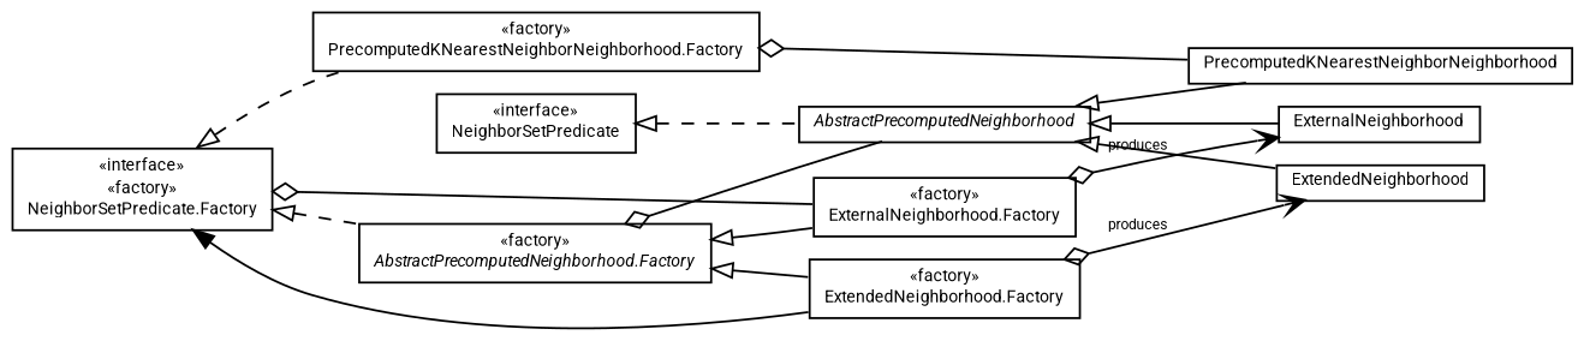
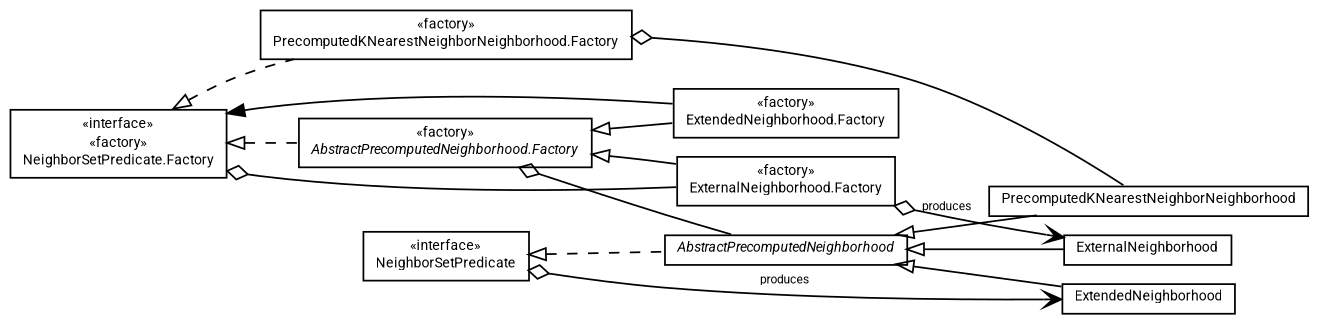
  digraph {
    nodesep=0.15
    rankdir=LR
    ranksep=0.25
    node [fontcolor=black fontname=Roboto fontsize=8 margin=0 shape=plaintext]
    edge [arrowtail=empty color=black dir=back fontname=Roboto fontsize=7 labelfontname=Roboto labelfontsize=7 weight=10]
    n1 [height=0 label=<<table title="de.lmu.ifi.dbs.elki.algorithm.outlier.spatial.neighborhood.AbstractPrecomputedNeighborhood" border="0" cellborder="1" cellspacing="0" cellpadding="2" href="AbstractPrecomputedNeighborhood.html" target="_parent"> 		<tr><td><table border="0" cellspacing="0" cellpadding="1"> 		<tr><td align="center" balign="center"> <font face="Roboto"><i>AbstractPrecomputedNeighborhood</i></font> </td></tr> 		</table></td></tr> 		</table>> width=0]
    n2 [height=0 label=<<table title="de.lmu.ifi.dbs.elki.algorithm.outlier.spatial.neighborhood.PrecomputedKNearestNeighborNeighborhood" border="0" cellborder="1" cellspacing="0" cellpadding="2" href="PrecomputedKNearestNeighborNeighborhood.html" target="_parent"> 		<tr><td><table border="0" cellspacing="0" cellpadding="1"> 		<tr><td align="center" balign="center"> <font face="Roboto">PrecomputedKNearestNeighborNeighborhood</font> </td></tr> 		</table></td></tr> 		</table>> width=0]
    n3 [height=0 label=<<table title="de.lmu.ifi.dbs.elki.algorithm.outlier.spatial.neighborhood.ExtendedNeighborhood" border="0" cellborder="1" cellspacing="0" cellpadding="2" href="ExtendedNeighborhood.html" target="_parent"> 		<tr><td><table border="0" cellspacing="0" cellpadding="1"> 		<tr><td align="center" balign="center"> <font face="Roboto">ExtendedNeighborhood</font> </td></tr> 		</table></td></tr> 		</table>> width=0]
    n4 [height=0 label=<<table title="de.lmu.ifi.dbs.elki.algorithm.outlier.spatial.neighborhood.ExternalNeighborhood" border="0" cellborder="1" cellspacing="0" cellpadding="2" href="ExternalNeighborhood.html" target="_parent"> 		<tr><td><table border="0" cellspacing="0" cellpadding="1"> 		<tr><td align="center" balign="center"> <font face="Roboto">ExternalNeighborhood</font> </td></tr> 		</table></td></tr> 		</table>> width=0]
    n5 [height=0 label=<<table title="de.lmu.ifi.dbs.elki.algorithm.outlier.spatial.neighborhood.AbstractPrecomputedNeighborhood.Factory" border="0" cellborder="1" cellspacing="0" cellpadding="2" href="AbstractPrecomputedNeighborhood.Factory.html" target="_parent"> 		<tr><td><table border="0" cellspacing="0" cellpadding="1"> 		<tr><td align="center" balign="center"> &#171;factory&#187; </td></tr> 		<tr><td align="center" balign="center"> <font face="Roboto"><i>AbstractPrecomputedNeighborhood.Factory</i></font> </td></tr> 		</table></td></tr> 		</table>> width=0]
    n6 [height=0 label=<<table title="de.lmu.ifi.dbs.elki.algorithm.outlier.spatial.neighborhood.ExtendedNeighborhood.Factory" border="0" cellborder="1" cellspacing="0" cellpadding="2" href="ExtendedNeighborhood.Factory.html" target="_parent"> 		<tr><td><table border="0" cellspacing="0" cellpadding="1"> 		<tr><td align="center" balign="center"> &#171;factory&#187; </td></tr> 		<tr><td align="center" balign="center"> <font face="Roboto">ExtendedNeighborhood.Factory</font> </td></tr> 		</table></td></tr> 		</table>> width=0]
    n7 [height=0 label=<<table title="de.lmu.ifi.dbs.elki.algorithm.outlier.spatial.neighborhood.ExternalNeighborhood.Factory" border="0" cellborder="1" cellspacing="0" cellpadding="2" href="ExternalNeighborhood.Factory.html" target="_parent"> 		<tr><td><table border="0" cellspacing="0" cellpadding="1"> 		<tr><td align="center" balign="center"> &#171;factory&#187; </td></tr> 		<tr><td align="center" balign="center"> <font face="Roboto">ExternalNeighborhood.Factory</font> </td></tr> 		</table></td></tr> 		</table>> width=0]
    n8 [height=0 label=<<table title="de.lmu.ifi.dbs.elki.algorithm.outlier.spatial.neighborhood.NeighborSetPredicate.Factory" border="0" cellborder="1" cellspacing="0" cellpadding="2" href="NeighborSetPredicate.Factory.html" target="_parent"> 		<tr><td><table border="0" cellspacing="0" cellpadding="1"> 		<tr><td align="center" balign="center"> &#171;interface&#187; </td></tr> 		<tr><td align="center" balign="center"> &#171;factory&#187; </td></tr> 		<tr><td align="center" balign="center"> <font face="Roboto">NeighborSetPredicate.Factory</font> </td></tr> 		</table></td></tr> 		</table>> width=0]
    n9 [height=0 label=<<table title="de.lmu.ifi.dbs.elki.algorithm.outlier.spatial.neighborhood.PrecomputedKNearestNeighborNeighborhood.Factory" border="0" cellborder="1" cellspacing="0" cellpadding="2" href="PrecomputedKNearestNeighborNeighborhood.Factory.html" target="_parent"> 		<tr><td><table border="0" cellspacing="0" cellpadding="1"> 		<tr><td align="center" balign="center"> &#171;factory&#187; </td></tr> 		<tr><td align="center" balign="center"> <font face="Roboto">PrecomputedKNearestNeighborNeighborhood.Factory</font> </td></tr> 		</table></td></tr> 		</table>> width=0]
    n10 [height=0 label=<<table title="de.lmu.ifi.dbs.elki.algorithm.outlier.spatial.neighborhood.NeighborSetPredicate" border="0" cellborder="1" cellspacing="0" cellpadding="2" href="NeighborSetPredicate.html" target="_parent"> 		<tr><td><table border="0" cellspacing="0" cellpadding="1"> 		<tr><td align="center" balign="center"> &#171;interface&#187; </td></tr> 		<tr><td align="center" balign="center"> <font face="Roboto">NeighborSetPredicate</font> </td></tr> 		</table></td></tr> 		</table>> width=0]
    n1 -> n2
    n1 -> n3
    n1 -> n4
    n5 -> n1 [arrowhead=none arrowtail=ediamond weight=4]
    n5 -> n6
    n5 -> n7
-   n6 -> n3 [arrowhead=open arrowtail=ediamond dir=both label=produces weight=3]
+   n10 -> n3 [arrowhead=open arrowtail=ediamond dir=both label=produces weight=3]
    n6 -> n8 [arrowhead=normal weight=1 arrowtail="" dir=""]
    n7 -> n4 [arrowhead=open arrowtail=ediamond dir=both label=produces weight=3]
    n8 -> n5 [style=dashed weight=9]
    n8 -> n7 [arrowhead=none arrowtail=ediamond weight=4]
    n8 -> n9 [style=dashed weight=9]
    n9 -> n2 [arrowhead=none arrowtail=ediamond weight=4]
    n10 -> n1 [style=dashed weight=9]
  }
